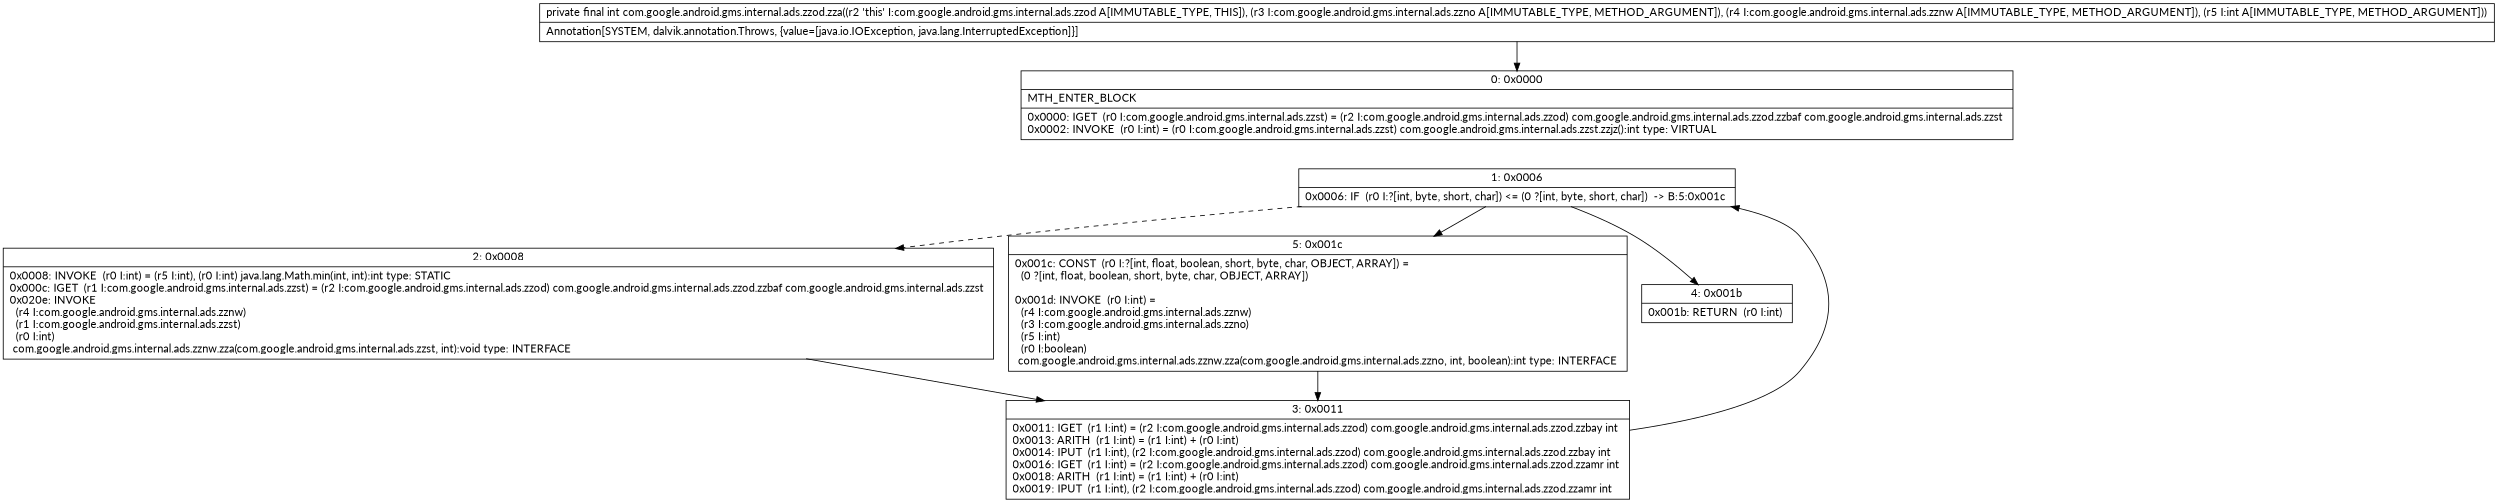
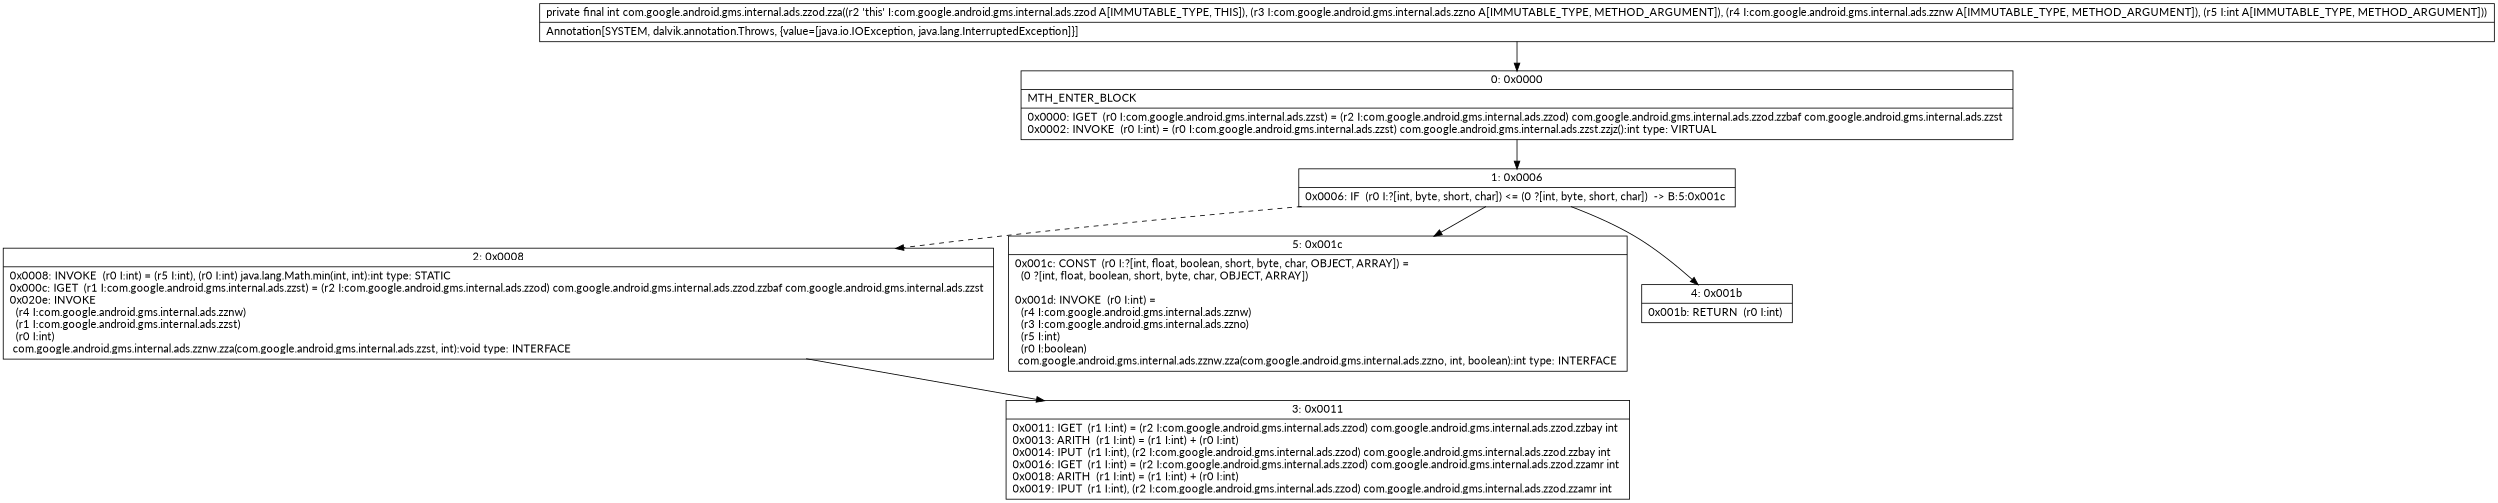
  digraph {
    fontname=Lato
    node [fontname=Lato shape=record]
    edge [fontname=Lato]
    n1 [label="{0\:\ 0x0000|MTH_ENTER_BLOCK\l|0x0000: IGET  (r0 I:com.google.android.gms.internal.ads.zzst) = (r2 I:com.google.android.gms.internal.ads.zzod) com.google.android.gms.internal.ads.zzod.zzbaf com.google.android.gms.internal.ads.zzst \l0x0002: INVOKE  (r0 I:int) = (r0 I:com.google.android.gms.internal.ads.zzst) com.google.android.gms.internal.ads.zzst.zzjz():int type: VIRTUAL \l}"]
    n2 [label="{1\:\ 0x0006|0x0006: IF  (r0 I:?[int, byte, short, char]) \<= (0 ?[int, byte, short, char])  \-\> B:5:0x001c \l}"]
    n3 [label="{2\:\ 0x0008|0x0008: INVOKE  (r0 I:int) = (r5 I:int), (r0 I:int) java.lang.Math.min(int, int):int type: STATIC \l0x000c: IGET  (r1 I:com.google.android.gms.internal.ads.zzst) = (r2 I:com.google.android.gms.internal.ads.zzod) com.google.android.gms.internal.ads.zzod.zzbaf com.google.android.gms.internal.ads.zzst \l0x020e: INVOKE  \l  (r4 I:com.google.android.gms.internal.ads.zznw)\l  (r1 I:com.google.android.gms.internal.ads.zzst)\l  (r0 I:int)\l com.google.android.gms.internal.ads.zznw.zza(com.google.android.gms.internal.ads.zzst, int):void type: INTERFACE \l}"]
    n4 [label="{5\:\ 0x001c|0x001c: CONST  (r0 I:?[int, float, boolean, short, byte, char, OBJECT, ARRAY]) = \l  (0 ?[int, float, boolean, short, byte, char, OBJECT, ARRAY])\l \l0x001d: INVOKE  (r0 I:int) = \l  (r4 I:com.google.android.gms.internal.ads.zznw)\l  (r3 I:com.google.android.gms.internal.ads.zzno)\l  (r5 I:int)\l  (r0 I:boolean)\l com.google.android.gms.internal.ads.zznw.zza(com.google.android.gms.internal.ads.zzno, int, boolean):int type: INTERFACE \l}"]
    n5 [label="{4\:\ 0x001b|0x001b: RETURN  (r0 I:int) \l}"]
    n6 [label="{3\:\ 0x0011|0x0011: IGET  (r1 I:int) = (r2 I:com.google.android.gms.internal.ads.zzod) com.google.android.gms.internal.ads.zzod.zzbay int \l0x0013: ARITH  (r1 I:int) = (r1 I:int) + (r0 I:int) \l0x0014: IPUT  (r1 I:int), (r2 I:com.google.android.gms.internal.ads.zzod) com.google.android.gms.internal.ads.zzod.zzbay int \l0x0016: IGET  (r1 I:int) = (r2 I:com.google.android.gms.internal.ads.zzod) com.google.android.gms.internal.ads.zzod.zzamr int \l0x0018: ARITH  (r1 I:int) = (r1 I:int) + (r0 I:int) \l0x0019: IPUT  (r1 I:int), (r2 I:com.google.android.gms.internal.ads.zzod) com.google.android.gms.internal.ads.zzod.zzamr int \l}"]
    n7 [label="{private final int com.google.android.gms.internal.ads.zzod.zza((r2 'this' I:com.google.android.gms.internal.ads.zzod A[IMMUTABLE_TYPE, THIS]), (r3 I:com.google.android.gms.internal.ads.zzno A[IMMUTABLE_TYPE, METHOD_ARGUMENT]), (r4 I:com.google.android.gms.internal.ads.zznw A[IMMUTABLE_TYPE, METHOD_ARGUMENT]), (r5 I:int A[IMMUTABLE_TYPE, METHOD_ARGUMENT]))  | Annotation[SYSTEM, dalvik.annotation.Throws, \{value=[java.io.IOException, java.lang.InterruptedException]\}]\l}"]
-   n6 -> n2
+   n1 -> n2
    n2 -> n3 [style=dashed]
    n2 -> n4
    n2 -> n5
    n3 -> n6
-   n4 -> n6
    n7 -> n1
  }
